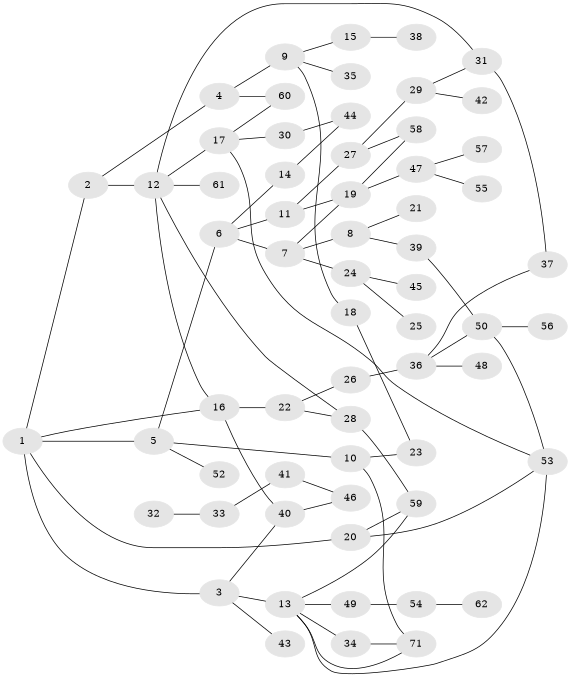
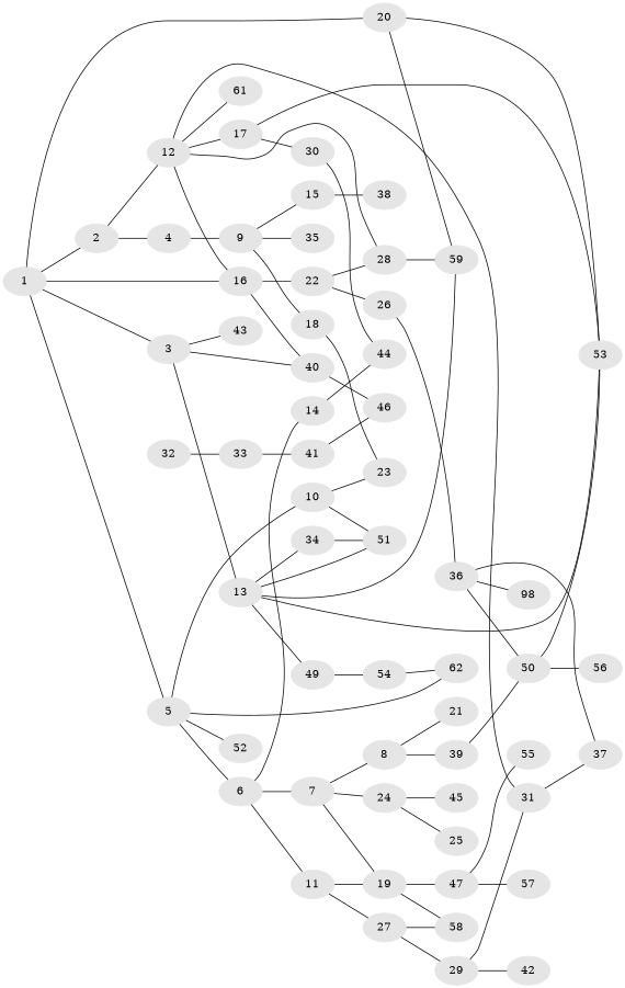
  graph {
    fontname="DejaVu Serif"
    rankdir=LR
    node [color=gray90 fontname="DejaVu Serif" style=filled]
    edge [fontname="DejaVu Serif"]
    1
    2
    3
    5
    16
    20
    4
    12
    13
    40
    43
    6
    10
    52
    62
    22
    59
    53
    9
-   60
    17
    28
    31
    61
-   51 [label=71]
+   51
    34
    49
    46
    15
    18
    35
    7
    11
    14
    23
    8
    19
    24
    27
    44
    21
    39
    47
    58
    25
    45
    38
    29
    30
    37
    54
    26
    55
    57
    36
    50
-   48
+   48 [label=98]
    42
    32
    33
    41
    56
    1 -- 2
    1 -- 3
    1 -- 5
    1 -- 16
    1 -- 20
    2 -- 4
    2 -- 12
    3 -- 13
    3 -- 40
    3 -- 43
    5 -- 6
    5 -- 10
    5 -- 52
+   5 -- 62
    16 -- 40
    16 -- 22
    20 -- 59
    20 -- 53
    4 -- 9
-   4 -- 60
    12 -- 16
    12 -- 17
    12 -- 28
    12 -- 31
    12 -- 61
    13 -- 59
    13 -- 53
    13 -- 51
    13 -- 34
    13 -- 49
    40 -- 46
    6 -- 7
    6 -- 11
    6 -- 14
    10 -- 51
    10 -- 23
    22 -- 28
    22 -- 26
    9 -- 15
    9 -- 18
    9 -- 35
    17 -- 53
-   17 -- 60
    17 -- 30
    28 -- 59
    31 -- 37
    34 -- 51
    49 -- 54
    15 -- 38
    18 -- 23
    7 -- 8
    7 -- 19
    7 -- 24
    11 -- 19
    11 -- 27
    14 -- 44
    8 -- 21
    8 -- 39
    19 -- 47
    19 -- 58
    24 -- 25
    24 -- 45
    27 -- 58
    27 -- 29
    39 -- 50
    47 -- 55
    47 -- 57
    29 -- 31
    29 -- 42
    30 -- 44
    54 -- 62
    26 -- 36
    36 -- 37
    36 -- 50
    36 -- 48
    50 -- 53
    50 -- 56
    32 -- 33
    33 -- 41
    41 -- 46
  }
